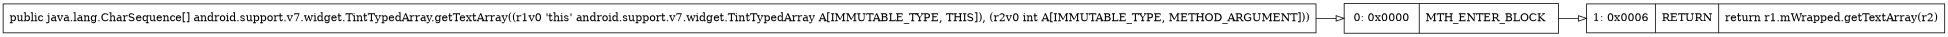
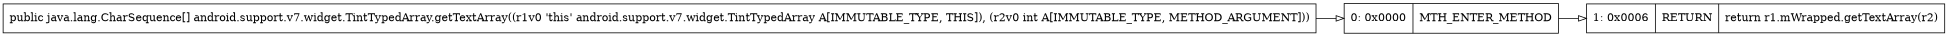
  digraph {
    rankdir=LR
    node [shape=record]
    edge [arrowhead=onormal]
-   n1 [label="{0\:\ 0x0000|MTH_ENTER_BLOCK\l}"]
+   n1 [label="{0\:\ 0x0000|MTH_ENTER_METHOD\l}"]
    n2 [label="{1\:\ 0x0006|RETURN\l|return r1.mWrapped.getTextArray(r2)\l}"]
    n3 [label="{public java.lang.CharSequence[] android.support.v7.widget.TintTypedArray.getTextArray((r1v0 'this' android.support.v7.widget.TintTypedArray A[IMMUTABLE_TYPE, THIS]), (r2v0 int A[IMMUTABLE_TYPE, METHOD_ARGUMENT])) }"]
    n1 -> n2
    n3 -> n1
  }
